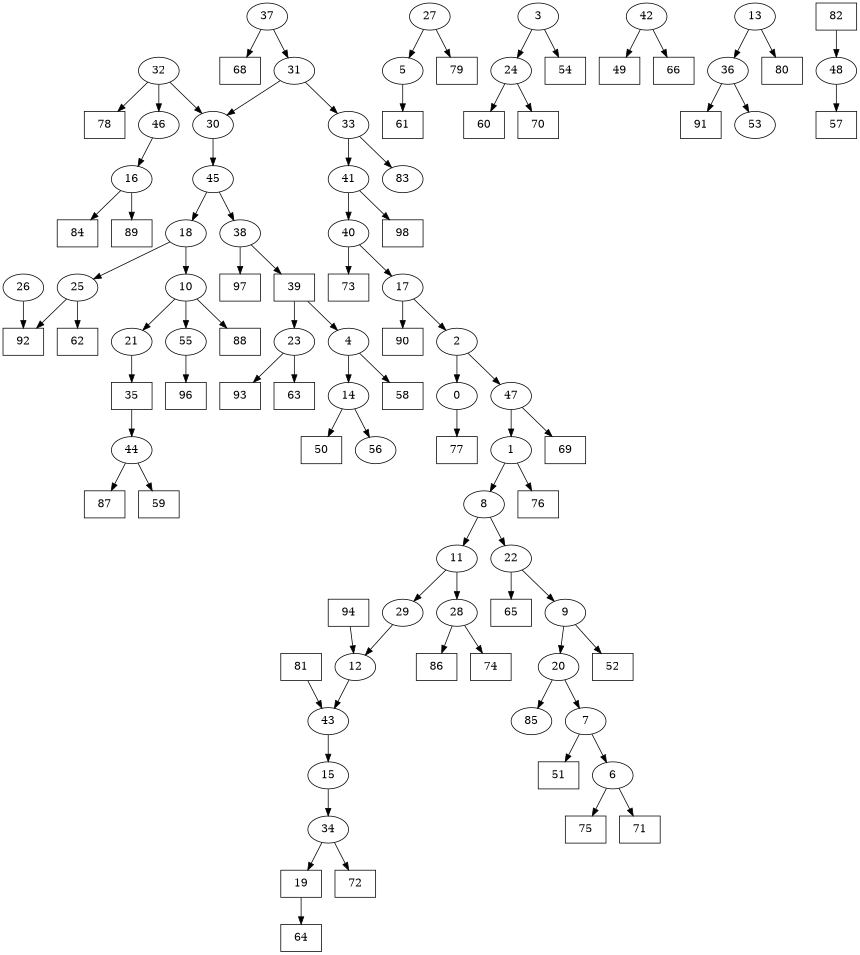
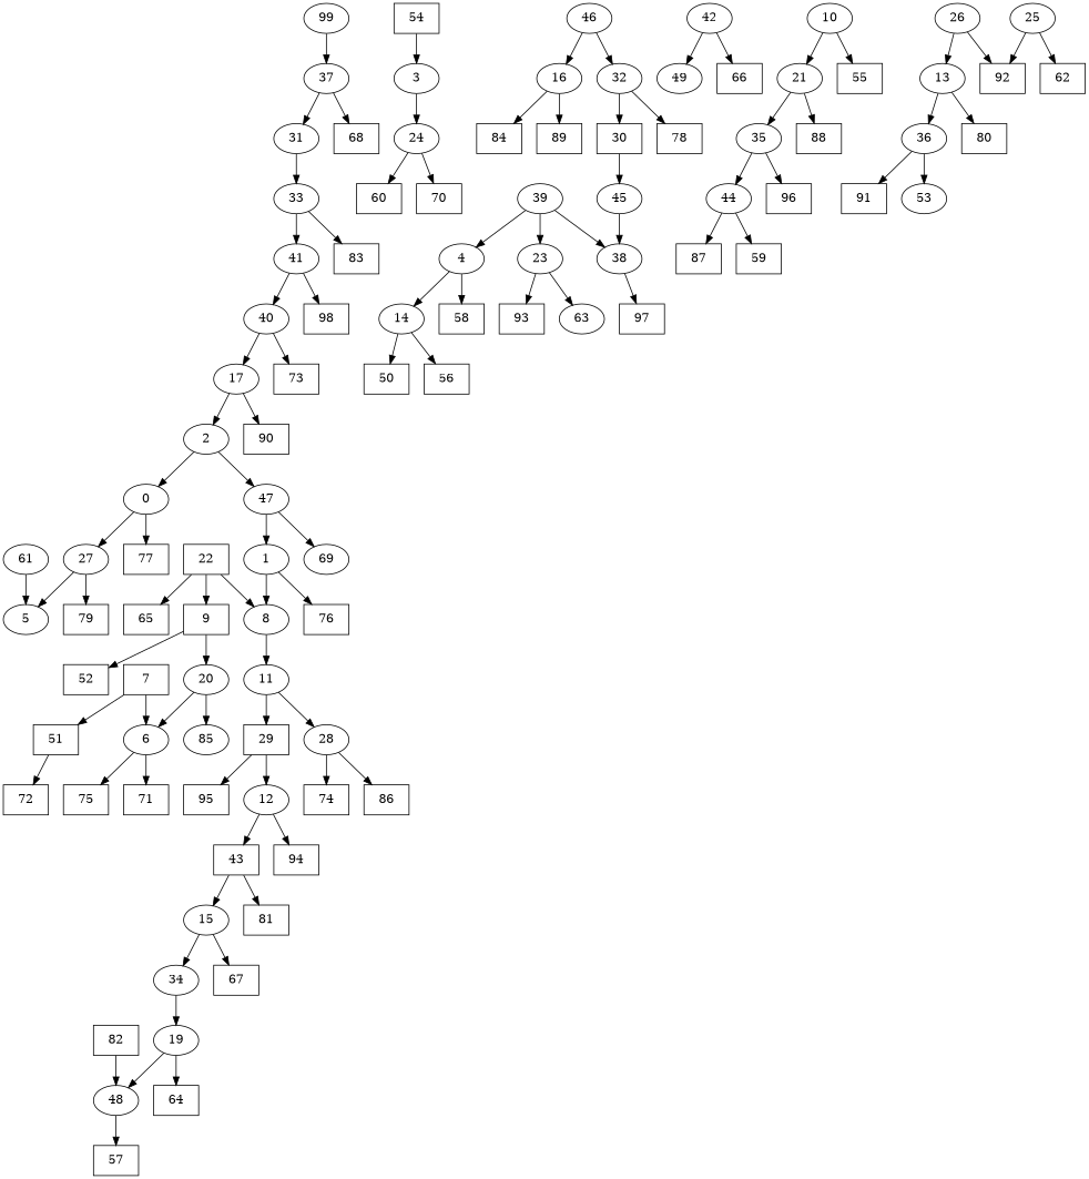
  digraph {
    n1 [label=0]
    n2 [label=27]
    n3 [label=77 shape=box]
    n4 [label=5]
    n5 [label=79 shape=box]
    n6 [label=1]
    n7 [label=8]
    n8 [label=76 shape=box]
    n9 [label=11]
-   n10 [label=22]
+   n10 [label=22 shape=box]
    n11 [label=2]
    n12 [label=47]
-   n13 [label=69 shape=box]
+   n13 [label=69 shape=ellipse]
    n14 [label=3]
    n15 [label=24]
    n16 [label=54 shape=box]
    n17 [label=60 shape=box]
    n18 [label=70 shape=box]
    n19 [label=4]
    n20 [label=14]
    n21 [label=58 shape=box]
    n22 [label=50 shape=box]
-   n23 [label=56 shape=ellipse]
-   n24 [label=61 shape=box]
+   n23 [label=56 shape=box]
+   n24 [label=61 shape=ellipse]
    n25 [label=42]
-   n26 [label=49 shape=box]
+   n26 [label=49 shape=ellipse]
    n27 [label=66 shape=box]
    n28 [label=6]
    n29 [label=71 shape=box]
    n30 [label=75 shape=box]
-   n31 [label=7]
+   n31 [label=7 shape=box]
    n32 [label=51 shape=box]
    n33 [label=28]
-   n34 [label=29]
-   n35 [label=9]
+   n34 [label=29 shape=box]
+   n35 [label=9 shape=box]
    n36 [label=65 shape=box]
    n37 [label=20]
    n38 [label=52 shape=box]
    n39 [label=85 shape=ellipse]
    n40 [label=10]
    n41 [label=21]
-   n42 [label=55 shape=ellipse]
-   n43 [label=35 shape=box]
+   n42 [label=55 shape=box]
+   n43 [label=35]
    n44 [label=88 shape=box]
    n45 [label=86 shape=box]
    n46 [label=74 shape=box]
    n47 [label=12]
-   n49 [label=43]
+   n48 [label=95 shape=box]
+   n49 [label=43 shape=box]
    n50 [label=94 shape=box]
    n51 [label=15]
    n52 [label=81 shape=box]
    n53 [label=13]
    n54 [label=36]
    n55 [label=80 shape=box]
    n56 [label=91 shape=box]
    n57 [label=53 shape=ellipse]
    n58 [label=34]
-   n60 [label=19 shape=box]
+   n59 [label=67 shape=box]
+   n60 [label=19]
    n61 [label=72 shape=box]
    n62 [label=16]
    n63 [label=84 shape=box]
    n64 [label=89 shape=box]
    n65 [label=17]
    n66 [label=90 shape=box]
-   n67 [label=18]
    n68 [label=25]
    n69 [label=62 shape=box]
    n70 [label=92 shape=box]
    n71 [label=48]
    n72 [label=64 shape=box]
    n73 [label=57 shape=box]
    n74 [label=44]
    n75 [label=96 shape=box]
    n76 [label=23]
    n77 [label=93 shape=box]
-   n78 [label=63 shape=box]
+   n78 [label=63 shape=ellipse]
    n79 [label=26]
-   n80 [label=30]
+   n80 [label=30 shape=box]
    n81 [label=45]
    n82 [label=32]
    n83 [label=46]
    n84 [label=78 shape=box]
    n85 [label=38]
    n86 [label=31]
    n87 [label=33]
    n88 [label=41]
-   n89 [label=83 shape=ellipse]
+   n89 [label=83 shape=box]
    n90 [label=40]
    n91 [label=98 shape=box]
    n92 [label=87 shape=box]
    n93 [label=59 shape=box]
    n94 [label=37]
    n95 [label=68 shape=box]
-   n96 [label=39 shape=box]
+   n96 [label=39]
    n97 [label=97 shape=box]
    n98 [label=73 shape=box]
    n99 [label=82 shape=box]
+   n100 [label=99]
+   n1 -> n2
    n1 -> n3
    n2 -> n4
    n2 -> n5
-   n4 -> n24
+   n24 -> n4
    n6 -> n7
    n6 -> n8
    n7 -> n9
-   n7 -> n10
+   n10 -> n7
    n9 -> n33
    n9 -> n34
    n10 -> n35
    n10 -> n36
    n11 -> n1
    n11 -> n12
    n12 -> n6
    n12 -> n13
    n14 -> n15
-   n14 -> n16
+   n16 -> n14
    n15 -> n17
    n15 -> n18
    n19 -> n20
    n19 -> n21
    n20 -> n22
    n20 -> n23
    n25 -> n26
    n25 -> n27
    n28 -> n29
    n28 -> n30
    n31 -> n28
    n31 -> n32
    n33 -> n45
    n33 -> n46
    n34 -> n47
+   n34 -> n48
    n35 -> n37
    n35 -> n38
-   n37 -> n31
+   n37 -> n28
    n37 -> n39
    n40 -> n41
    n40 -> n42
    n41 -> n43
-   n40 -> n44
+   n41 -> n44
    n43 -> n74
-   n42 -> n75
+   n43 -> n75
    n47 -> n49
-   n50 -> n47
+   n47 -> n50
    n49 -> n51
-   n52 -> n49
+   n49 -> n52
    n51 -> n58
+   n51 -> n59
    n53 -> n54
    n53 -> n55
    n54 -> n56
    n54 -> n57
    n58 -> n60
-   n58 -> n61
+   n32 -> n61
+   n60 -> n71
    n60 -> n72
    n62 -> n63
    n62 -> n64
    n65 -> n11
    n65 -> n66
-   n67 -> n40
-   n67 -> n68
    n68 -> n69
    n68 -> n70
    n71 -> n73
    n74 -> n92
    n74 -> n93
    n76 -> n77
    n76 -> n78
+   n79 -> n53
    n79 -> n70
    n80 -> n81
-   n81 -> n67
    n81 -> n85
    n82 -> n80
-   n82 -> n83
+   n83 -> n82
    n82 -> n84
    n83 -> n62
-   n85 -> n96
+   n96 -> n85
    n85 -> n97
-   n86 -> n80
    n86 -> n87
    n87 -> n88
    n87 -> n89
    n88 -> n90
    n88 -> n91
    n90 -> n65
    n90 -> n98
    n94 -> n86
    n94 -> n95
    n96 -> n19
    n96 -> n76
    n99 -> n71
+   n100 -> n94
  }
